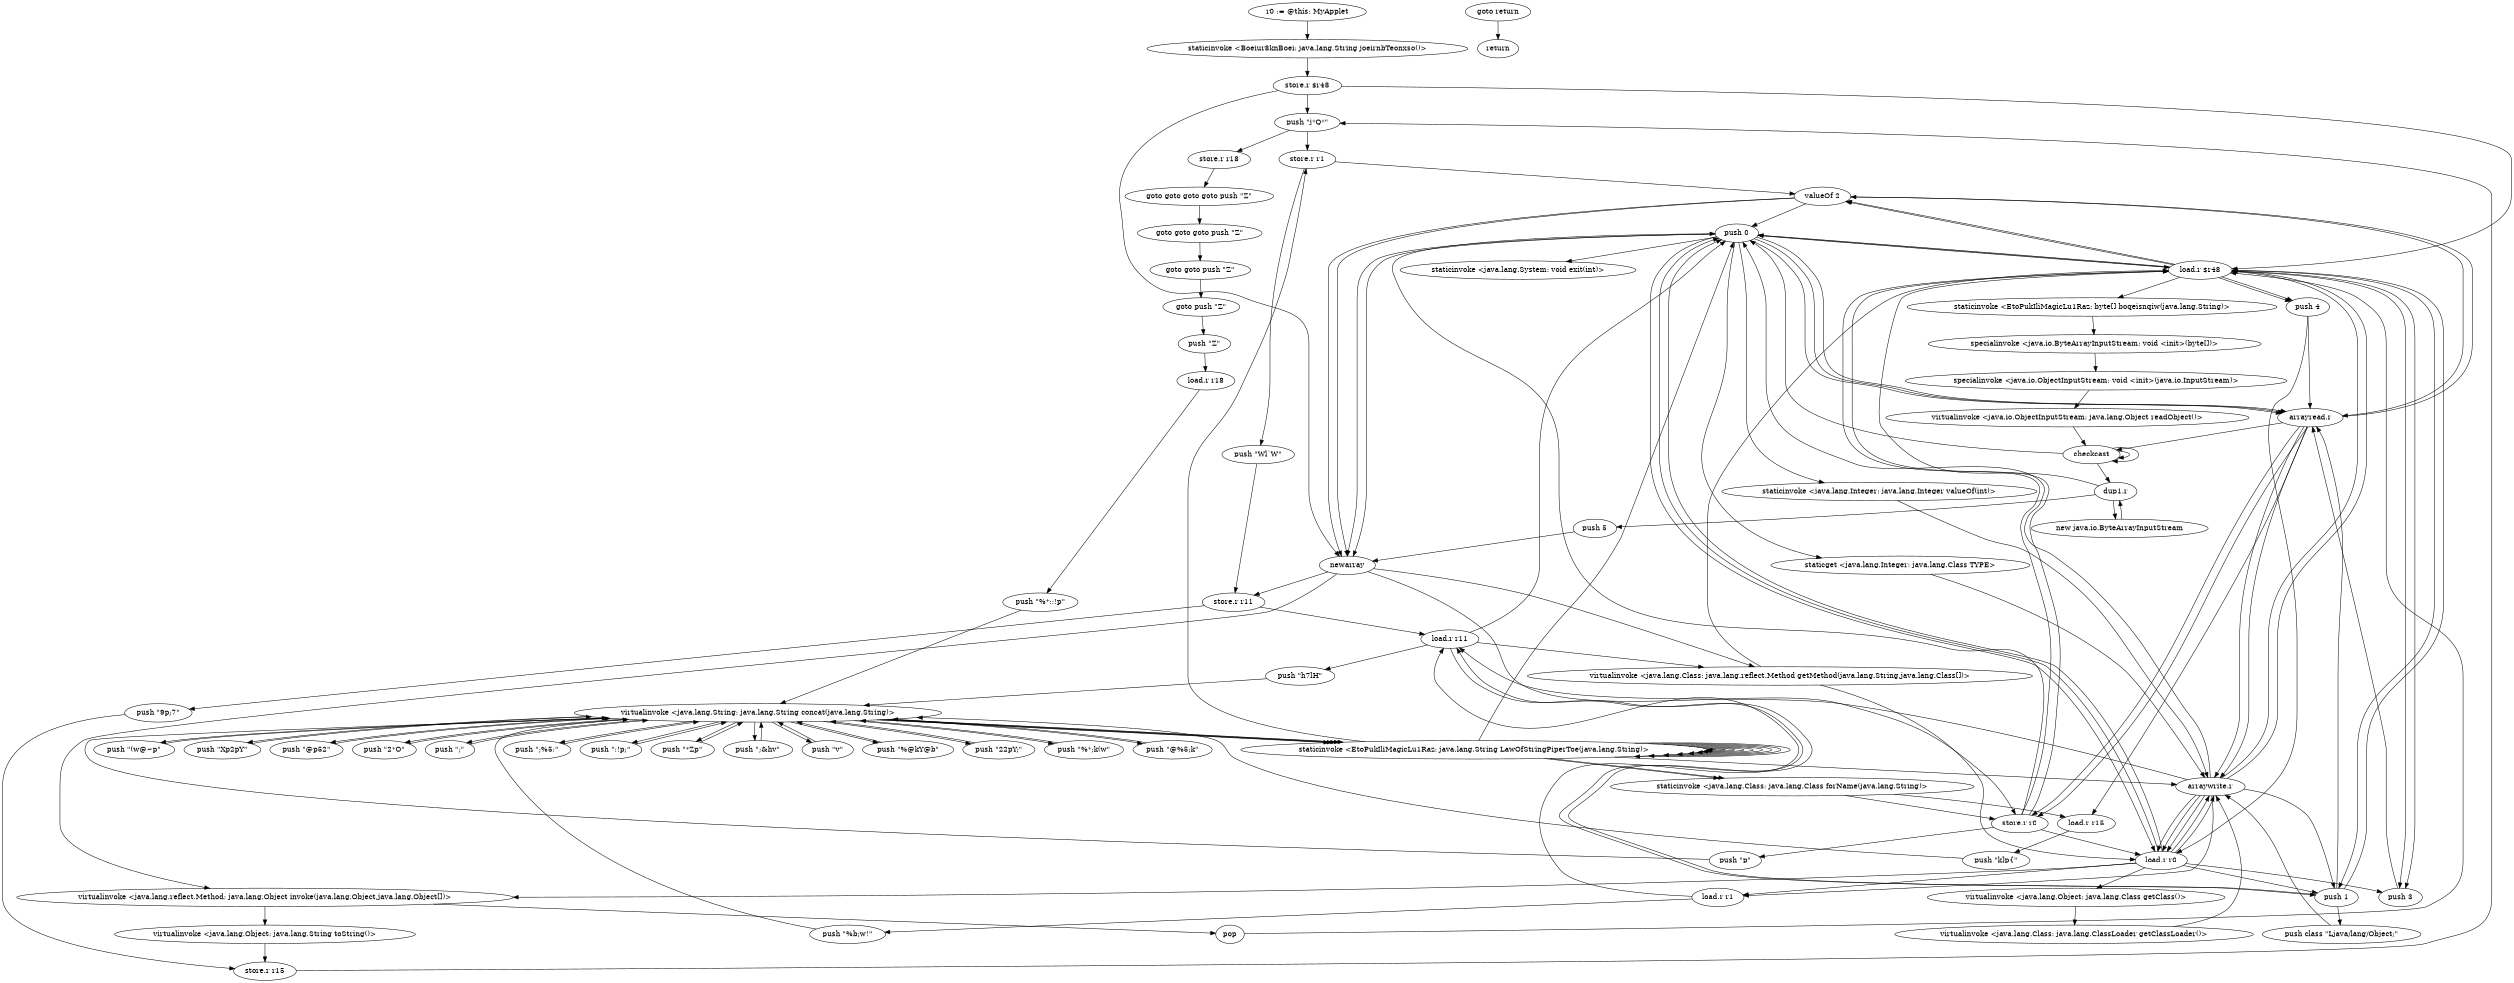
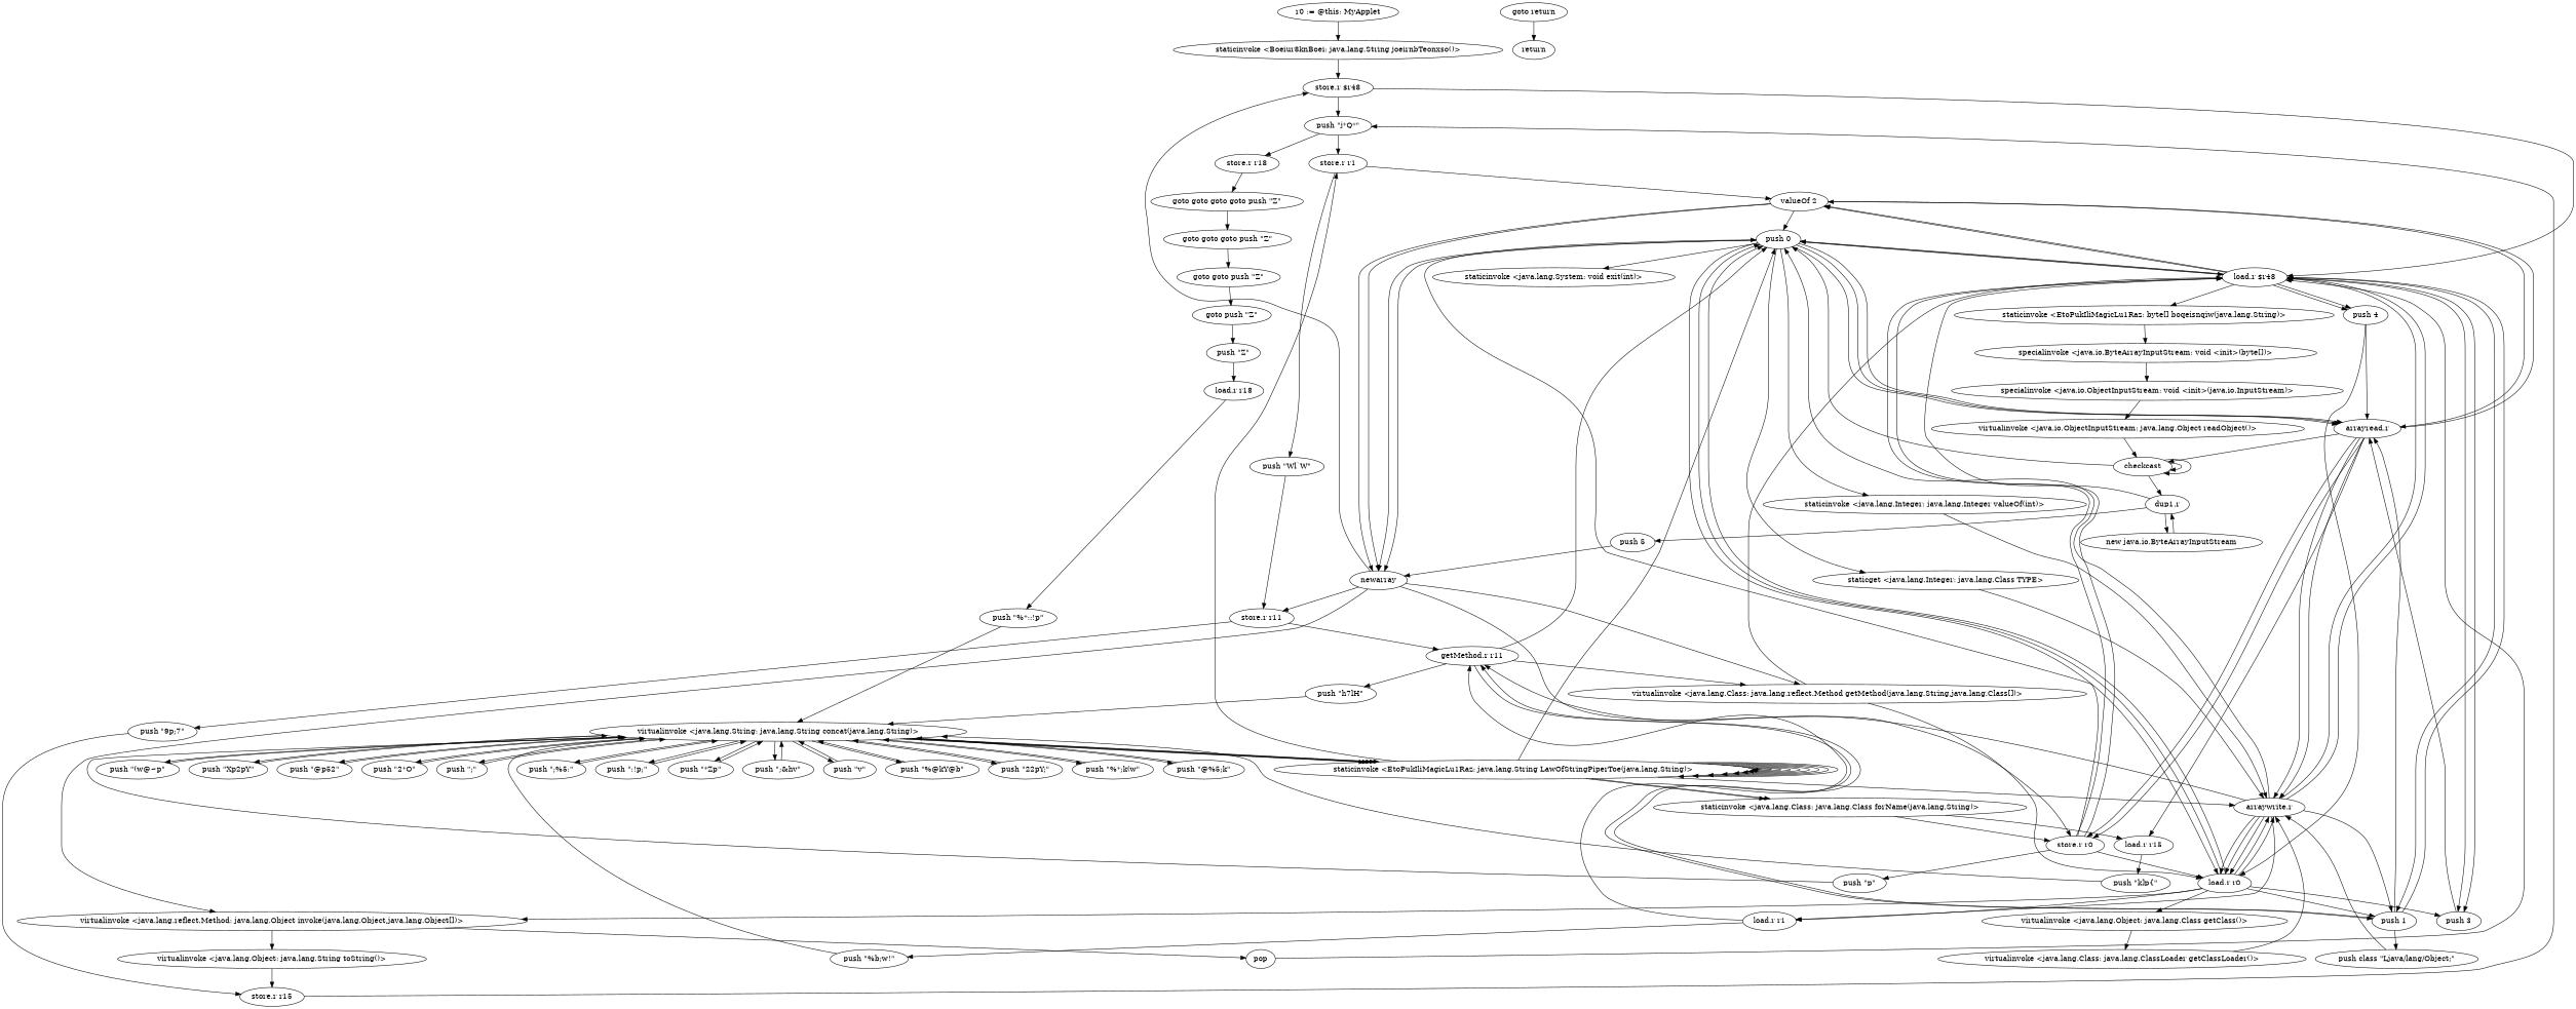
  digraph {
    "r0 := @this: MyApplet"
    "staticinvoke <Boeiur8knBoei: java.lang.String joeirnbTeonxso()>"
    "store.r $r48"
    "push \"j*Q*\""
    "load.r $r48"
    "store.r r1"
    "store.r r18"
    n8 [label="valueOf 2"]
    "push 0"
    "push 1"
    "staticinvoke <EtoPukIliMagicLu1Raz: byte[] boqeisnqiw(java.lang.String)>"
    "push 3"
    "push 4"
    "push \"Wl`W\""
    "goto goto goto goto push \"Z\""
    "store.r r11"
    newarray
    "arrayread.r"
    "push \"9p;7\""
-   "load.r r11"
+   "load.r r11" [label="getMethod.r r11"]
    "store.r r15"
    "virtualinvoke <java.lang.Class: java.lang.reflect.Method getMethod(java.lang.String,java.lang.Class[])>"
    "push \"h7lH\""
    "goto goto goto push \"Z\""
    "goto goto push \"Z\""
    "goto push \"Z\""
    "push \"Z\""
    "load.r r18"
    "push \"%*::!p\""
    "virtualinvoke <java.lang.String: java.lang.String concat(java.lang.String)>"
    "push \";%5:\""
    "push \":!p;\""
    "staticinvoke <EtoPukIliMagicLu1Raz: java.lang.String LawOfStringPiperToe(java.lang.String)>"
    "push \"*Zp\""
    "push \";&hv\""
    "push \"v\""
    "push \"%@kY@b\""
    "push \"22pY;\""
    "push \"%*;k(w\""
    "push \"@%5;k\""
    "push \"(w@~p\""
    "push \"Xp2pY\""
    "push \"@p52\""
    "push \"2*O\""
    "push \";\""
    "staticinvoke <java.lang.Class: java.lang.Class forName(java.lang.String)>"
    "arraywrite.r"
    "load.r r15"
    "store.r r0"
    "load.r r0"
    "staticinvoke <java.lang.Integer: java.lang.Integer valueOf(int)>"
    "staticget <java.lang.Integer: java.lang.Class TYPE>"
    "staticinvoke <java.lang.System: void exit(int)>"
    "load.r r1"
    "push \"k]p{\""
    "push \"p\""
    "virtualinvoke <java.lang.reflect.Method: java.lang.Object invoke(java.lang.Object,java.lang.Object[])>"
    "virtualinvoke <java.lang.Object: java.lang.Class getClass()>"
    checkcast
    "virtualinvoke <java.lang.Object: java.lang.String toString()>"
    pop
    "virtualinvoke <java.lang.Class: java.lang.ClassLoader getClassLoader()>"
    "push class \"Ljava/lang/Object;\""
    "push \"%b;w!\""
    "dup1.r"
    "new java.io.ByteArrayInputStream"
    "push 5"
    "specialinvoke <java.io.ByteArrayInputStream: void <init>(byte[])>"
    "specialinvoke <java.io.ObjectInputStream: void <init>(java.io.InputStream)>"
    "virtualinvoke <java.io.ObjectInputStream: java.lang.Object readObject()>"
    "goto return"
    return
    "r0 := @this: MyApplet" -> "staticinvoke <Boeiur8knBoei: java.lang.String joeirnbTeonxso()>"
    "staticinvoke <Boeiur8knBoei: java.lang.String joeirnbTeonxso()>" -> "store.r $r48"
    "store.r $r48" -> "push \"j*Q*\""
    "store.r $r48" -> "load.r $r48"
    "push \"j*Q*\"" -> "store.r r1"
    "push \"j*Q*\"" -> "store.r r18"
    "load.r $r48" -> n8
    "load.r $r48" -> n8
    "load.r $r48" -> "push 0"
    "load.r $r48" -> "push 0"
    "load.r $r48" -> "push 1"
    "load.r $r48" -> "staticinvoke <EtoPukIliMagicLu1Raz: byte[] boqeisnqiw(java.lang.String)>"
    "load.r $r48" -> "push 3"
    "load.r $r48" -> "push 3"
    "load.r $r48" -> "push 4"
    "load.r $r48" -> "push 4"
    "store.r r1" -> n8
    "store.r r1" -> "push \"Wl`W\""
    "store.r r18" -> "goto goto goto goto push \"Z\""
    n8 -> "push 0"
    n8 -> newarray
    n8 -> newarray
    n8 -> "arrayread.r"
    "push 0" -> "load.r $r48"
    "push 0" -> newarray
    "push 0" -> newarray
    "push 0" -> "arrayread.r"
    "push 0" -> "arrayread.r"
    "push 0" -> "arrayread.r"
    "push 0" -> "load.r r0"
    "push 0" -> "staticinvoke <java.lang.Integer: java.lang.Integer valueOf(int)>"
    "push 0" -> "staticget <java.lang.Integer: java.lang.Class TYPE>"
    "push 0" -> "staticinvoke <java.lang.System: void exit(int)>"
    "push 1" -> "load.r $r48"
    "push 1" -> "arrayread.r"
    "push 1" -> "load.r r11"
    "push 1" -> "push class \"Ljava/lang/Object;\""
    "staticinvoke <EtoPukIliMagicLu1Raz: byte[] boqeisnqiw(java.lang.String)>" -> "specialinvoke <java.io.ByteArrayInputStream: void <init>(byte[])>"
    "push 3" -> "arrayread.r"
    "push 4" -> "arrayread.r"
    "push 4" -> "load.r r0"
    "push \"Wl`W\"" -> "store.r r11"
    "goto goto goto goto push \"Z\"" -> "goto goto goto push \"Z\""
    "store.r r11" -> "push \"9p;7\""
    "store.r r11" -> "load.r r11"
-   "store.r $r48" -> newarray
+   newarray -> "store.r $r48"
    newarray -> "store.r r11"
    newarray -> "virtualinvoke <java.lang.Class: java.lang.reflect.Method getMethod(java.lang.String,java.lang.Class[])>"
    newarray -> "store.r r0"
    newarray -> "virtualinvoke <java.lang.reflect.Method: java.lang.Object invoke(java.lang.Object,java.lang.Object[])>"
    "arrayread.r" -> n8
    "arrayread.r" -> "arraywrite.r"
    "arrayread.r" -> "arraywrite.r"
    "arrayread.r" -> "load.r r15"
    "arrayread.r" -> "store.r r0"
    "arrayread.r" -> "store.r r0"
    "arrayread.r" -> checkcast
    "push \"9p;7\"" -> "store.r r15"
    "load.r r11" -> "push 0"
    "load.r r11" -> "push 1"
    "load.r r11" -> "virtualinvoke <java.lang.Class: java.lang.reflect.Method getMethod(java.lang.String,java.lang.Class[])>"
    "load.r r11" -> "push \"h7lH\""
    "store.r r15" -> "push \"j*Q*\""
    "virtualinvoke <java.lang.Class: java.lang.reflect.Method getMethod(java.lang.String,java.lang.Class[])>" -> "load.r $r48"
    "virtualinvoke <java.lang.Class: java.lang.reflect.Method getMethod(java.lang.String,java.lang.Class[])>" -> "load.r r0"
    "push \"h7lH\"" -> "virtualinvoke <java.lang.String: java.lang.String concat(java.lang.String)>"
    "goto goto goto push \"Z\"" -> "goto goto push \"Z\""
    "goto goto push \"Z\"" -> "goto push \"Z\""
    "goto push \"Z\"" -> "push \"Z\""
    "push \"Z\"" -> "load.r r18"
    "load.r r18" -> "push \"%*::!p\""
    "push \"%*::!p\"" -> "virtualinvoke <java.lang.String: java.lang.String concat(java.lang.String)>"
    "virtualinvoke <java.lang.String: java.lang.String concat(java.lang.String)>" -> "push \";%5:\""
    "virtualinvoke <java.lang.String: java.lang.String concat(java.lang.String)>" -> "push \":!p;\""
    "virtualinvoke <java.lang.String: java.lang.String concat(java.lang.String)>" -> "staticinvoke <EtoPukIliMagicLu1Raz: java.lang.String LawOfStringPiperToe(java.lang.String)>"
    "virtualinvoke <java.lang.String: java.lang.String concat(java.lang.String)>" -> "staticinvoke <EtoPukIliMagicLu1Raz: java.lang.String LawOfStringPiperToe(java.lang.String)>"
    "virtualinvoke <java.lang.String: java.lang.String concat(java.lang.String)>" -> "staticinvoke <EtoPukIliMagicLu1Raz: java.lang.String LawOfStringPiperToe(java.lang.String)>"
    "virtualinvoke <java.lang.String: java.lang.String concat(java.lang.String)>" -> "staticinvoke <EtoPukIliMagicLu1Raz: java.lang.String LawOfStringPiperToe(java.lang.String)>"
    "virtualinvoke <java.lang.String: java.lang.String concat(java.lang.String)>" -> "staticinvoke <EtoPukIliMagicLu1Raz: java.lang.String LawOfStringPiperToe(java.lang.String)>"
    "virtualinvoke <java.lang.String: java.lang.String concat(java.lang.String)>" -> "push \"*Zp\""
    "virtualinvoke <java.lang.String: java.lang.String concat(java.lang.String)>" -> "push \";&hv\""
    "virtualinvoke <java.lang.String: java.lang.String concat(java.lang.String)>" -> "push \"v\""
    "virtualinvoke <java.lang.String: java.lang.String concat(java.lang.String)>" -> "push \"%@kY@b\""
    "virtualinvoke <java.lang.String: java.lang.String concat(java.lang.String)>" -> "push \"22pY;\""
    "virtualinvoke <java.lang.String: java.lang.String concat(java.lang.String)>" -> "push \"%*;k(w\""
    "virtualinvoke <java.lang.String: java.lang.String concat(java.lang.String)>" -> "push \"@%5;k\""
    "virtualinvoke <java.lang.String: java.lang.String concat(java.lang.String)>" -> "push \"(w@~p\""
    "virtualinvoke <java.lang.String: java.lang.String concat(java.lang.String)>" -> "push \"Xp2pY\""
    "virtualinvoke <java.lang.String: java.lang.String concat(java.lang.String)>" -> "push \"@p52\""
    "virtualinvoke <java.lang.String: java.lang.String concat(java.lang.String)>" -> "push \"2*O\""
    "virtualinvoke <java.lang.String: java.lang.String concat(java.lang.String)>" -> "push \";\""
    "push \";%5:\"" -> "virtualinvoke <java.lang.String: java.lang.String concat(java.lang.String)>"
    "push \":!p;\"" -> "virtualinvoke <java.lang.String: java.lang.String concat(java.lang.String)>"
    "staticinvoke <EtoPukIliMagicLu1Raz: java.lang.String LawOfStringPiperToe(java.lang.String)>" -> "store.r r1"
    "staticinvoke <EtoPukIliMagicLu1Raz: java.lang.String LawOfStringPiperToe(java.lang.String)>" -> "push 0"
    "staticinvoke <EtoPukIliMagicLu1Raz: java.lang.String LawOfStringPiperToe(java.lang.String)>" -> "staticinvoke <EtoPukIliMagicLu1Raz: java.lang.String LawOfStringPiperToe(java.lang.String)>"
    "staticinvoke <EtoPukIliMagicLu1Raz: java.lang.String LawOfStringPiperToe(java.lang.String)>" -> "staticinvoke <EtoPukIliMagicLu1Raz: java.lang.String LawOfStringPiperToe(java.lang.String)>"
    "staticinvoke <EtoPukIliMagicLu1Raz: java.lang.String LawOfStringPiperToe(java.lang.String)>" -> "staticinvoke <EtoPukIliMagicLu1Raz: java.lang.String LawOfStringPiperToe(java.lang.String)>"
    "staticinvoke <EtoPukIliMagicLu1Raz: java.lang.String LawOfStringPiperToe(java.lang.String)>" -> "staticinvoke <EtoPukIliMagicLu1Raz: java.lang.String LawOfStringPiperToe(java.lang.String)>"
    "staticinvoke <EtoPukIliMagicLu1Raz: java.lang.String LawOfStringPiperToe(java.lang.String)>" -> "staticinvoke <EtoPukIliMagicLu1Raz: java.lang.String LawOfStringPiperToe(java.lang.String)>"
    "staticinvoke <EtoPukIliMagicLu1Raz: java.lang.String LawOfStringPiperToe(java.lang.String)>" -> "staticinvoke <EtoPukIliMagicLu1Raz: java.lang.String LawOfStringPiperToe(java.lang.String)>"
    "staticinvoke <EtoPukIliMagicLu1Raz: java.lang.String LawOfStringPiperToe(java.lang.String)>" -> "staticinvoke <EtoPukIliMagicLu1Raz: java.lang.String LawOfStringPiperToe(java.lang.String)>"
    "staticinvoke <EtoPukIliMagicLu1Raz: java.lang.String LawOfStringPiperToe(java.lang.String)>" -> "staticinvoke <EtoPukIliMagicLu1Raz: java.lang.String LawOfStringPiperToe(java.lang.String)>"
    "staticinvoke <EtoPukIliMagicLu1Raz: java.lang.String LawOfStringPiperToe(java.lang.String)>" -> "staticinvoke <EtoPukIliMagicLu1Raz: java.lang.String LawOfStringPiperToe(java.lang.String)>"
    "staticinvoke <EtoPukIliMagicLu1Raz: java.lang.String LawOfStringPiperToe(java.lang.String)>" -> "staticinvoke <java.lang.Class: java.lang.Class forName(java.lang.String)>"
    "staticinvoke <EtoPukIliMagicLu1Raz: java.lang.String LawOfStringPiperToe(java.lang.String)>" -> "staticinvoke <java.lang.Class: java.lang.Class forName(java.lang.String)>"
    "staticinvoke <EtoPukIliMagicLu1Raz: java.lang.String LawOfStringPiperToe(java.lang.String)>" -> "arraywrite.r"
    "push \"*Zp\"" -> "virtualinvoke <java.lang.String: java.lang.String concat(java.lang.String)>"
    "push \";&hv\"" -> "virtualinvoke <java.lang.String: java.lang.String concat(java.lang.String)>"
    "push \"v\"" -> "virtualinvoke <java.lang.String: java.lang.String concat(java.lang.String)>"
    "push \"%@kY@b\"" -> "virtualinvoke <java.lang.String: java.lang.String concat(java.lang.String)>"
    "push \"22pY;\"" -> "virtualinvoke <java.lang.String: java.lang.String concat(java.lang.String)>"
    "push \"%*;k(w\"" -> "virtualinvoke <java.lang.String: java.lang.String concat(java.lang.String)>"
    "push \"@%5;k\"" -> "virtualinvoke <java.lang.String: java.lang.String concat(java.lang.String)>"
    "push \"(w@~p\"" -> "virtualinvoke <java.lang.String: java.lang.String concat(java.lang.String)>"
    "push \"Xp2pY\"" -> "virtualinvoke <java.lang.String: java.lang.String concat(java.lang.String)>"
    "push \"@p52\"" -> "virtualinvoke <java.lang.String: java.lang.String concat(java.lang.String)>"
    "push \"2*O\"" -> "virtualinvoke <java.lang.String: java.lang.String concat(java.lang.String)>"
    "push \";\"" -> "virtualinvoke <java.lang.String: java.lang.String concat(java.lang.String)>"
    "staticinvoke <java.lang.Class: java.lang.Class forName(java.lang.String)>" -> "load.r r15"
    "staticinvoke <java.lang.Class: java.lang.Class forName(java.lang.String)>" -> "store.r r0"
    "arraywrite.r" -> "load.r $r48"
    "arraywrite.r" -> "load.r $r48"
    "arraywrite.r" -> "push 0"
    "arraywrite.r" -> "push 1"
    "arraywrite.r" -> "load.r r11"
    "arraywrite.r" -> "load.r r0"
    "arraywrite.r" -> "load.r r0"
    "arraywrite.r" -> "load.r r0"
    "arraywrite.r" -> "load.r r1"
    "load.r r15" -> "push \"k]p{\""
    "store.r r0" -> "load.r $r48"
    "store.r r0" -> "load.r $r48"
    "store.r r0" -> "push 0"
    "store.r r0" -> "load.r r0"
    "store.r r0" -> "push \"p\""
    "load.r r0" -> "push 0"
    "load.r r0" -> "push 0"
    "load.r r0" -> "push 1"
    "load.r r0" -> "push 3"
    "load.r r0" -> "arraywrite.r"
    "load.r r0" -> "arraywrite.r"
    "load.r r0" -> "load.r r1"
    "load.r r0" -> "virtualinvoke <java.lang.reflect.Method: java.lang.Object invoke(java.lang.Object,java.lang.Object[])>"
    "load.r r0" -> "virtualinvoke <java.lang.Object: java.lang.Class getClass()>"
    "staticinvoke <java.lang.Integer: java.lang.Integer valueOf(int)>" -> "arraywrite.r"
    "staticget <java.lang.Integer: java.lang.Class TYPE>" -> "arraywrite.r"
    "load.r r1" -> "load.r r11"
    "load.r r1" -> "push \"%b;w!\""
    "push \"k]p{\"" -> "virtualinvoke <java.lang.String: java.lang.String concat(java.lang.String)>"
    "push \"p\"" -> "virtualinvoke <java.lang.String: java.lang.String concat(java.lang.String)>"
    "virtualinvoke <java.lang.reflect.Method: java.lang.Object invoke(java.lang.Object,java.lang.Object[])>" -> "virtualinvoke <java.lang.Object: java.lang.String toString()>"
    "virtualinvoke <java.lang.reflect.Method: java.lang.Object invoke(java.lang.Object,java.lang.Object[])>" -> pop
    "virtualinvoke <java.lang.Object: java.lang.Class getClass()>" -> "virtualinvoke <java.lang.Class: java.lang.ClassLoader getClassLoader()>"
    checkcast -> "push 0"
    checkcast -> checkcast
    checkcast -> checkcast
    checkcast -> "dup1.r"
    "virtualinvoke <java.lang.Object: java.lang.String toString()>" -> "store.r r15"
    pop -> "load.r $r48"
    "virtualinvoke <java.lang.Class: java.lang.ClassLoader getClassLoader()>" -> "arraywrite.r"
    "push class \"Ljava/lang/Object;\"" -> "arraywrite.r"
    "push \"%b;w!\"" -> "virtualinvoke <java.lang.String: java.lang.String concat(java.lang.String)>"
    "dup1.r" -> "load.r $r48"
    "dup1.r" -> "new java.io.ByteArrayInputStream"
    "dup1.r" -> "push 5"
    "new java.io.ByteArrayInputStream" -> "dup1.r"
    "push 5" -> newarray
    "specialinvoke <java.io.ByteArrayInputStream: void <init>(byte[])>" -> "specialinvoke <java.io.ObjectInputStream: void <init>(java.io.InputStream)>"
    "specialinvoke <java.io.ObjectInputStream: void <init>(java.io.InputStream)>" -> "virtualinvoke <java.io.ObjectInputStream: java.lang.Object readObject()>"
    "virtualinvoke <java.io.ObjectInputStream: java.lang.Object readObject()>" -> checkcast
    "goto return" -> return
  }
